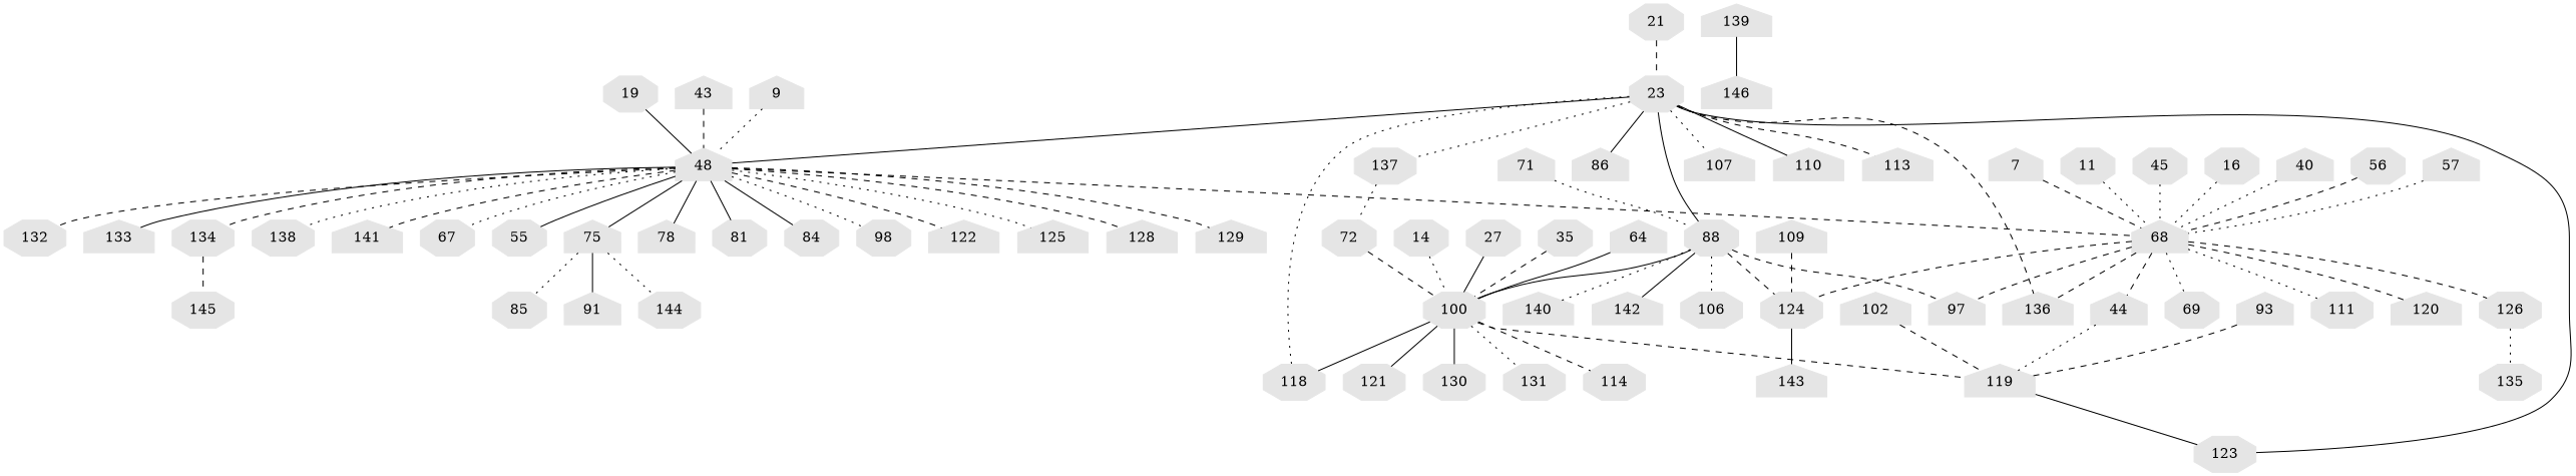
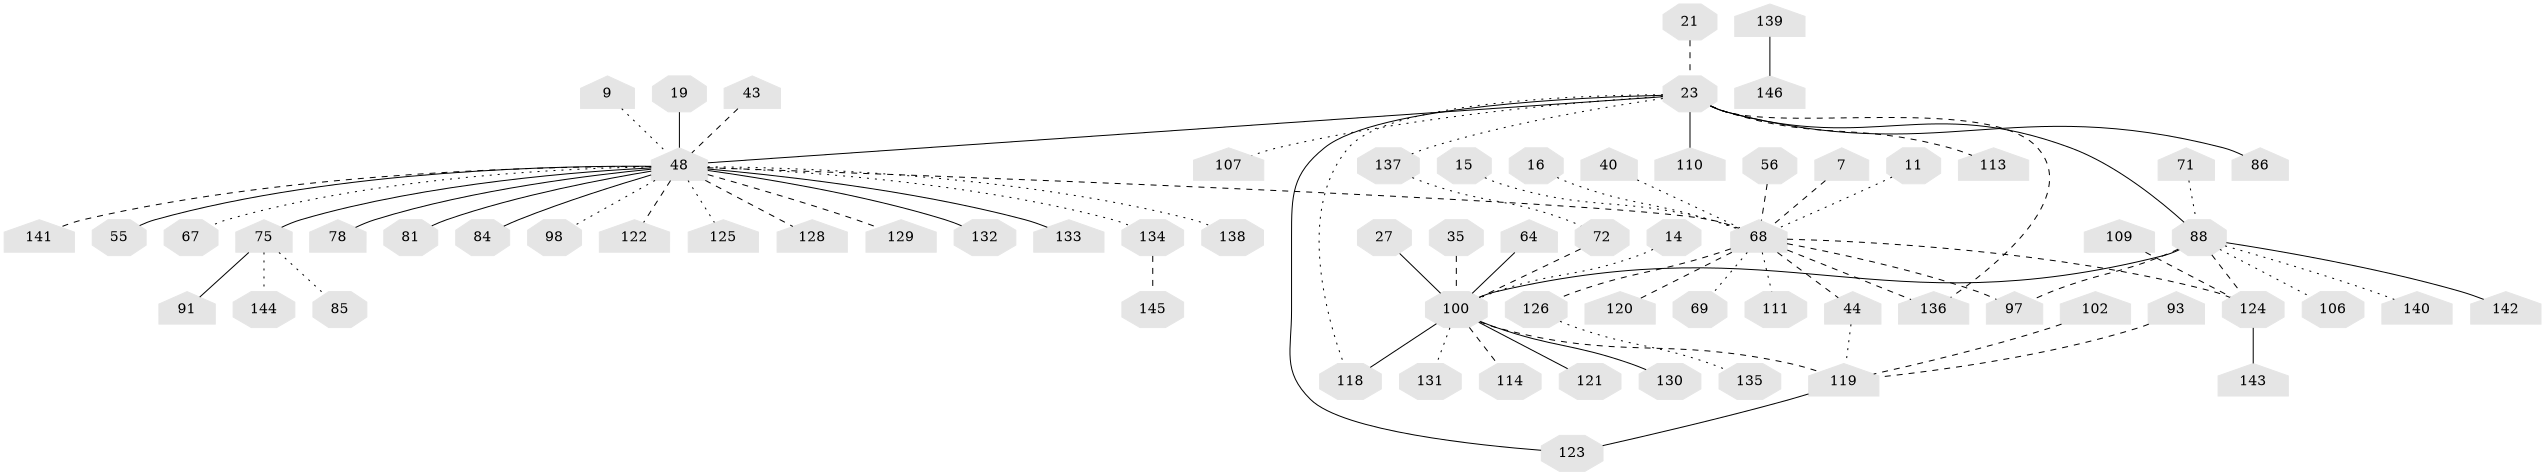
  graph {
    node [color=gray90 shape=octagon style=filled]
    edge [style=dashed]
    68 [shape=house super="+1+12"]
    136 [shape=house super="+53+59+112"]
    69 [super="+17"]
    n4 [label=44 shape=house super="+49+54"]
    97 [shape=house super="+70"]
    111 [super="+101"]
    120 [shape=house super="+96"]
    124 [super="+116+89+90"]
    126 [super="+99"]
    7 [shape=house]
    48 [shape=house super="+2"]
    55
    67
    75 [shape=house super="+62"]
    78 [shape=house]
    81
    84
    98
    122 [shape=house]
    125 [shape=house super="+83"]
    128 [shape=house]
    129 [shape=house]
    132
    133 [shape=house super="+30"]
    134 [super="+82"]
    138
    141 [shape=house]
    9 [shape=house]
    11
    100 [super="+20+28+25"]
    118 [super="+38+51+63+94+108"]
    119 [shape=house super="+37"]
    114
    121
    130
    131 [super="+26+44+95"]
    14
-   15 [label=45]
+   15
    16
    19
    23 [super="+4"]
    86 [shape=house]
    88 [super="+36+45"]
    107 [shape=house]
    110 [shape=house super="+77"]
    113 [shape=house super="+103"]
    123
    137 [super="+104+105+117+127"]
    21
    106
    140 [shape=house]
    142 [shape=house]
    72
    27
    35
    40 [shape=house]
    43 [shape=house]
    85
    91 [shape=house]
    144
    145
    56
-   57 [shape=house]
    64 [shape=house]
    143 [shape=house]
    135
    71 [shape=house super="+47"]
    93 [shape=house]
    102 [shape=house]
    109 [shape=house]
    139 [shape=house]
    146 [shape=house]
    68 -- 136
    68 -- 69 [style=dotted]
    68 -- n4
    68 -- 97
    68 -- 111 [style=dotted]
    68 -- 120
    68 -- 124
    68 -- 126
    n4 -- 119 [style=dotted]
    124 -- 143 [style=solid]
    126 -- 135 [style=dotted]
    7 -- 68
    48 -- 68 [weight=2]
    48 -- 55 [style=solid]
    48 -- 67 [style=dotted]
    48 -- 75 [style=solid weight=3]
    48 -- 78 [style=solid]
    48 -- 81 [style=solid]
    48 -- 84 [style=solid]
    48 -- 98 [style=dotted]
    48 -- 122
    48 -- 125 [style=dotted]
    48 -- 128
    48 -- 129
-   48 -- 132
+   48 -- 132 [style=solid]
    48 -- 133 [style=solid]
-   48 -- 134
+   48 -- 134 [style=dotted]
    48 -- 138 [style=dotted]
    48 -- 141
    75 -- 85 [style=dotted]
    75 -- 91 [style=solid]
    75 -- 144 [style=dotted]
    134 -- 145
    9 -- 48 [style=dotted]
    11 -- 68 [style=dotted]
    100 -- 118 [style=solid]
    100 -- 119 [weight=2]
    100 -- 114
    100 -- 121 [style=solid]
    100 -- 130 [style=solid]
    100 -- 131 [style=dotted]
    119 -- 123 [style=solid]
    14 -- 100 [style=dotted]
    15 -- 68 [style=dotted]
    16 -- 68 [style=dotted]
    19 -- 48 [style=solid]
    23 -- 136
    23 -- 48 [style=solid weight=2]
    23 -- 118 [style=dotted]
    23 -- 86 [style=solid]
    23 -- 88 [style=solid weight=3]
    23 -- 107 [style=dotted]
    23 -- 110 [style=solid]
    23 -- 113
    23 -- 123 [style=solid]
    23 -- 137 [style=dotted]
    88 -- 97
    88 -- 124
    88 -- 100 [style=solid weight=2]
    88 -- 106 [style=dotted]
    88 -- 140 [style=dotted]
    88 -- 142 [style=solid]
    137 -- 72 [style=dotted]
    21 -- 23
    72 -- 100
    27 -- 100 [style=solid]
    35 -- 100
    40 -- 68 [style=dotted]
    43 -- 48
    56 -- 68
-   57 -- 68 [style=dotted]
    64 -- 100 [style=solid]
    71 -- 88 [style=dotted]
    93 -- 119
    102 -- 119
    109 -- 124
    139 -- 146 [style=solid]
  }
